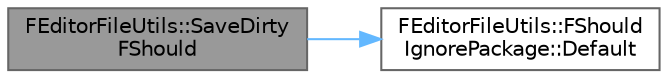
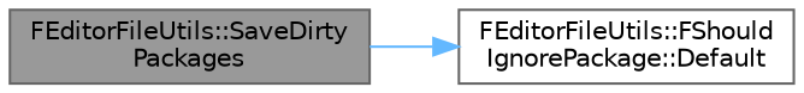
  digraph {
    rankdir=LR
    node [fontname=Helvetica fontsize=10 shape=box style=filled]
-   n1 [color=gray40 fillcolor=grey60 fontcolor=black height=0.2 label="FEditorFileUtils::SaveDirty\lFShould" width=0.4]
+   n1 [color=gray40 fillcolor=grey60 fontcolor=black height=0.2 label="FEditorFileUtils::SaveDirty\lPackages" width=0.4]
    n2 [color=grey40 fillcolor=white height=0.2 label="FEditorFileUtils::FShould\lIgnorePackage::Default" width=0.4]
    n1 -> n2 [color=steelblue1 fontname=Helvetica fontsize=10 labelfontname=Helvetica labelfontsize=10 style=solid]
  }
